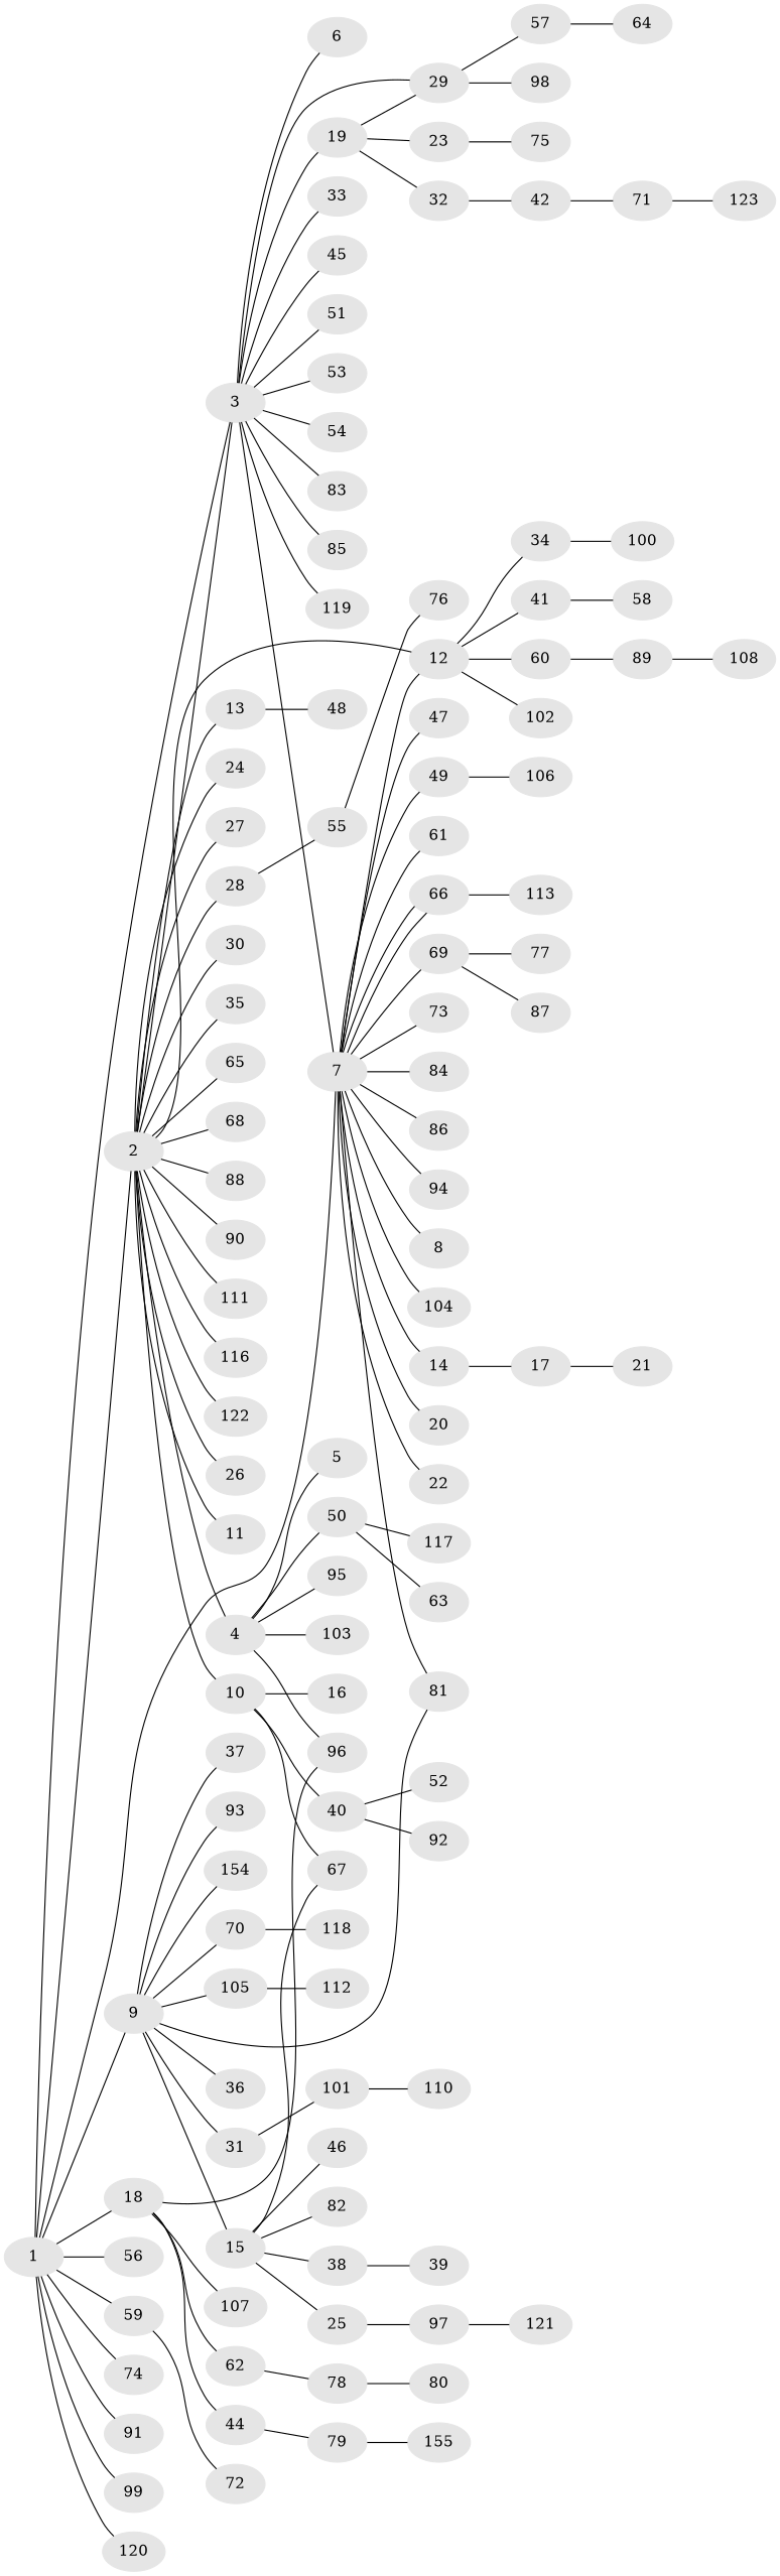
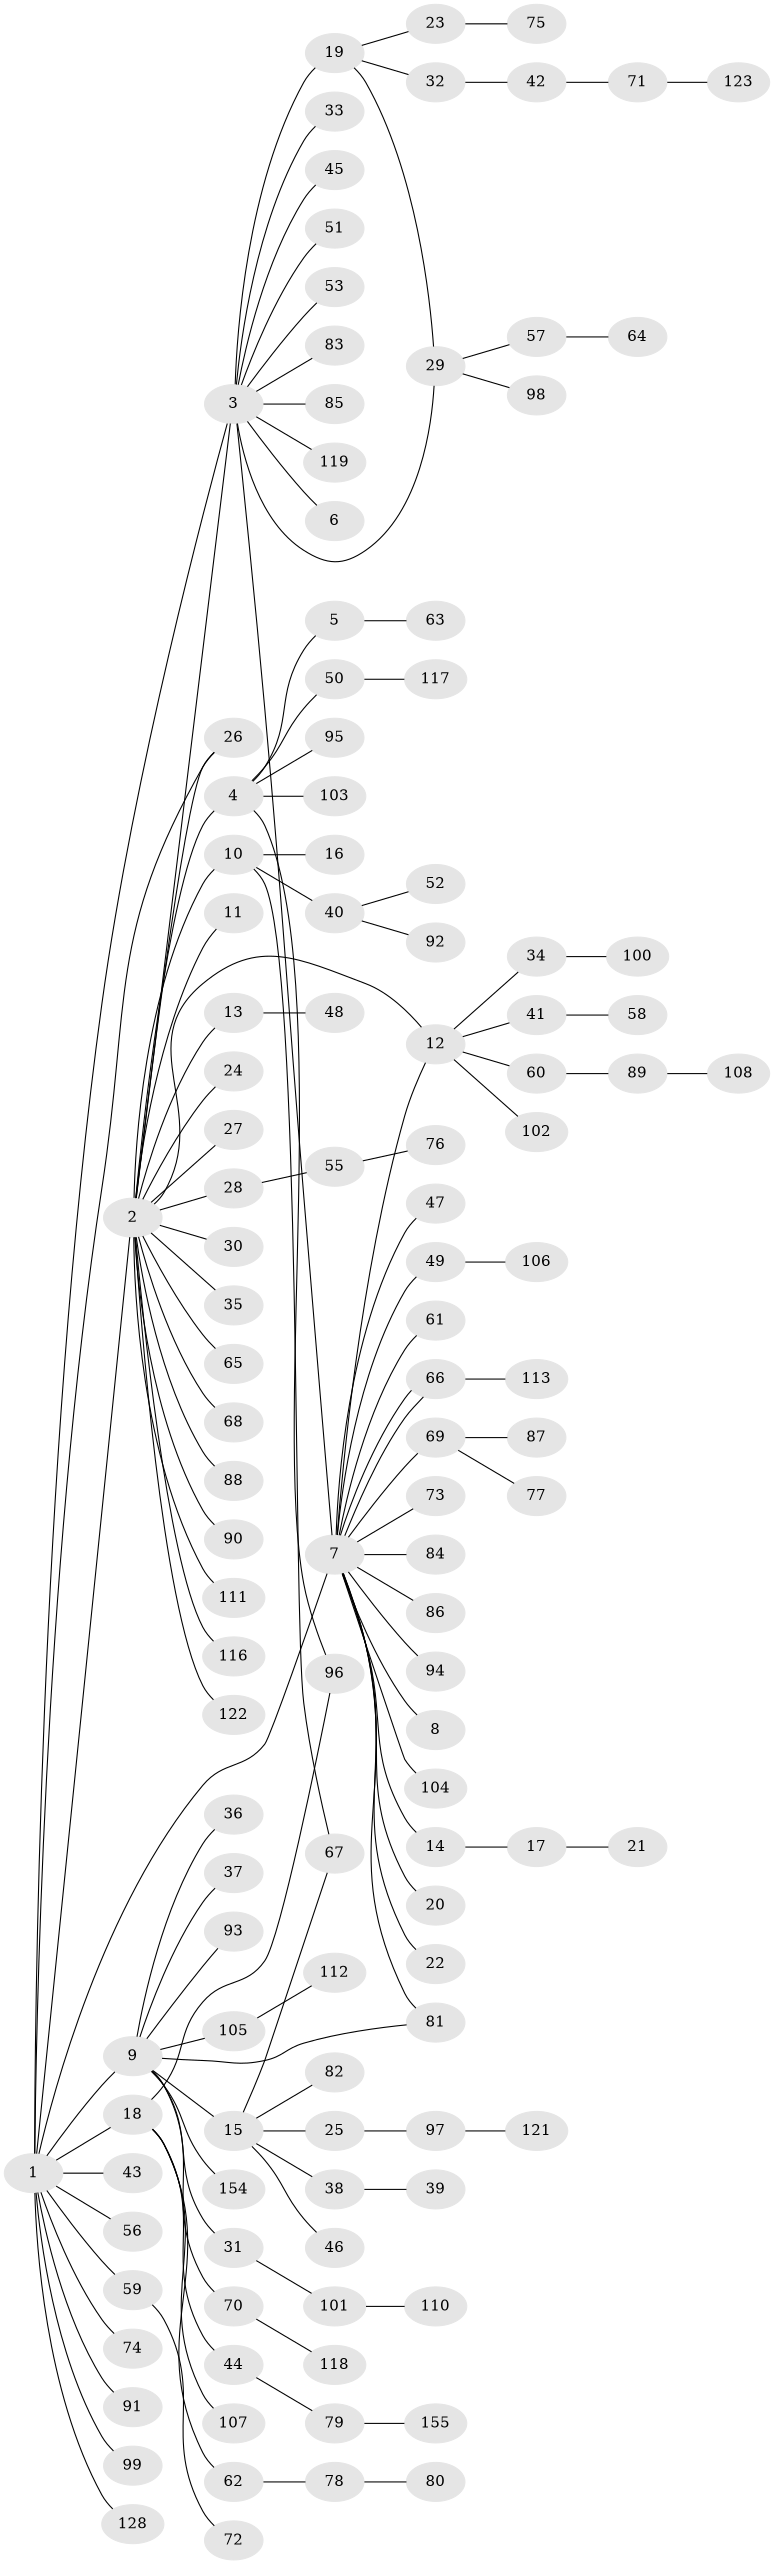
  graph {
    rankdir=LR
    node [color=gray90 style=filled]
    1
    2
    3
    7
    9
    18
    26
+   43
    56
    59
    74
    91
    99
-   120
+   120 [label=128]
    4
    10
    11
    12
    13
    24
    27
    28
    30
    35
    65
    68
    88
    90
    111
    116
    122
    6
    19
    29
    33
    45
    51
    53
-   54
    83
    85
    119
    8
    14
    20
    22
    47
    49
    61
    66
    69
    73
    81
    84
    86
    94
    104
    15
    31
    36
    37
    70
    93
    105
    n65 [label=154]
    96
    44
    62
    107
    72
    5
    50
    95
    103
    16
    40
    67
    34
    41
    60
    102
    48
    55
    23
    32
    57
    98
    63
    117
    17
    106
    113
    77
    87
    25
    38
    46
    82
    101
    118
    112
    52
    92
    100
    58
    89
    21
    97
    39
    79
    78
    75
    42
    121
    76
    64
    110
    71
    123
    n120 [label=155]
    108
    80
    1 -- 2
    1 -- 3
    1 -- 7
    1 -- 9
    1 -- 18
+   1 -- 26
+   1 -- 43
    1 -- 56
    1 -- 59
    1 -- 74
    1 -- 91
    1 -- 99
    1 -- 120
    2 -- 3
    2 -- 26
    2 -- 4
    2 -- 10
    2 -- 11
    2 -- 12
    2 -- 13
    2 -- 24
    2 -- 27
    2 -- 28
    2 -- 30
    2 -- 35
    2 -- 65
    2 -- 68
    2 -- 88
    2 -- 90
    2 -- 111
    2 -- 116
    2 -- 122
    3 -- 7
    3 -- 6
    3 -- 19
    3 -- 29
    3 -- 33
    3 -- 45
    3 -- 51
    3 -- 53
-   3 -- 54
    3 -- 83
    3 -- 85
    3 -- 119
    7 -- 12
    7 -- 8
    7 -- 14
    7 -- 20
    7 -- 22
    7 -- 47
    7 -- 49
    7 -- 61
    7 -- 66
    7 -- 66
    7 -- 69
    7 -- 73
    7 -- 81
    7 -- 84
    7 -- 86
    7 -- 94
    7 -- 104
    9 -- 81
    9 -- 15
    9 -- 31
    9 -- 36
    9 -- 37
    9 -- 70
    9 -- 93
    9 -- 105
    9 -- n65
    18 -- 96
    18 -- 44
    18 -- 62
    18 -- 107
    59 -- 72
    4 -- 96
    4 -- 5
    4 -- 50
    4 -- 95
    4 -- 103
    10 -- 16
    10 -- 40
    10 -- 67
    12 -- 34
    12 -- 41
    12 -- 60
    12 -- 102
    13 -- 48
    28 -- 55
    19 -- 29
    19 -- 23
    19 -- 32
    29 -- 57
    29 -- 98
    14 -- 17
    49 -- 106
    66 -- 113
    69 -- 77
    69 -- 87
    15 -- 67
    15 -- 25
    15 -- 38
    15 -- 46
    15 -- 82
    31 -- 101
    70 -- 118
    105 -- 112
    44 -- 79
    62 -- 78
-   50 -- 63
+   5 -- 63
    50 -- 117
    40 -- 52
    40 -- 92
    34 -- 100
    41 -- 58
    60 -- 89
    55 -- 76
    23 -- 75
    32 -- 42
    57 -- 64
    17 -- 21
    25 -- 97
    38 -- 39
    101 -- 110
    89 -- 108
    97 -- 121
    79 -- n120
    78 -- 80
    42 -- 71
    71 -- 123
  }
